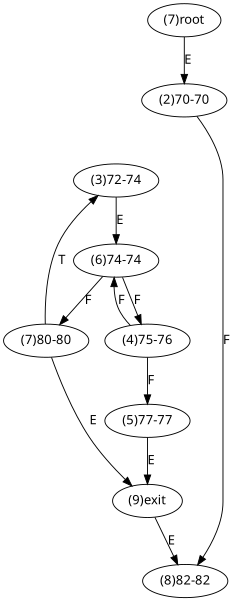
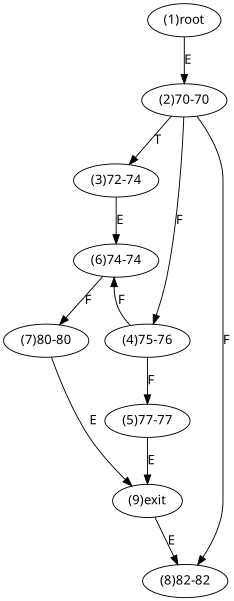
  digraph {
    fontname="Noto Sans"
    node [fontname="Noto Sans"]
    edge [fontname="Noto Sans"]
-   n1 [label="(7)root"]
+   n1 [label="(1)root"]
    n2 [label="(2)70-70"]
    n3 [label="(3)72-74"]
    n4 [label="(8)82-82"]
    n5 [label="(6)74-74"]
    n6 [label="(4)75-76"]
    n7 [label="(7)80-80"]
    n8 [label="(5)77-77"]
    n9 [label="(9)exit"]
    n1 -> n2 [label=E]
-   n7 -> n3 [label=T]
+   n2 -> n3 [label=T]
    n2 -> n4 [label=F]
    n3 -> n5 [label=E]
-   n5 -> n6 [label=F]
+   n2 -> n6 [label=F]
    n5 -> n7 [label=F]
    n6 -> n5 [label=F]
    n6 -> n8 [label=F]
    n7 -> n9 [label=E]
    n8 -> n9 [label=E]
    n9 -> n4 [label=E]
  }
